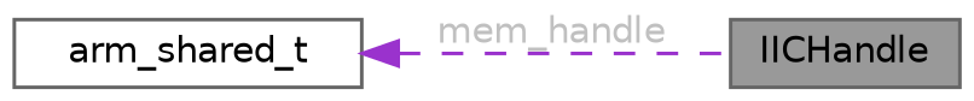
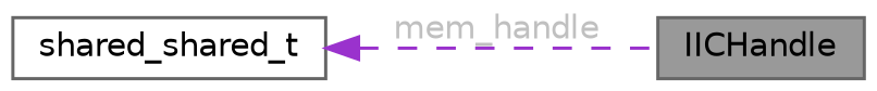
  digraph {
    rankdir=LR
    node [color=gray40 fontname=Helvetica fontsize=10 shape=box style=filled]
    n1 [fillcolor=grey60 fontcolor=black height=0.2 label=IICHandle width=0.4]
-   n2 [fillcolor=white height=0.2 label=arm_shared_t width=0.4]
+   n2 [fillcolor=white height=0.2 label=shared_shared_t width=0.4]
    n2 -> n1 [color=darkorchid3 dir=back fontcolor=grey fontname=Helvetica fontsize=10 label=" mem_handle" labelfontname=Helvetica labelfontsize=10 style=dashed]
  }
